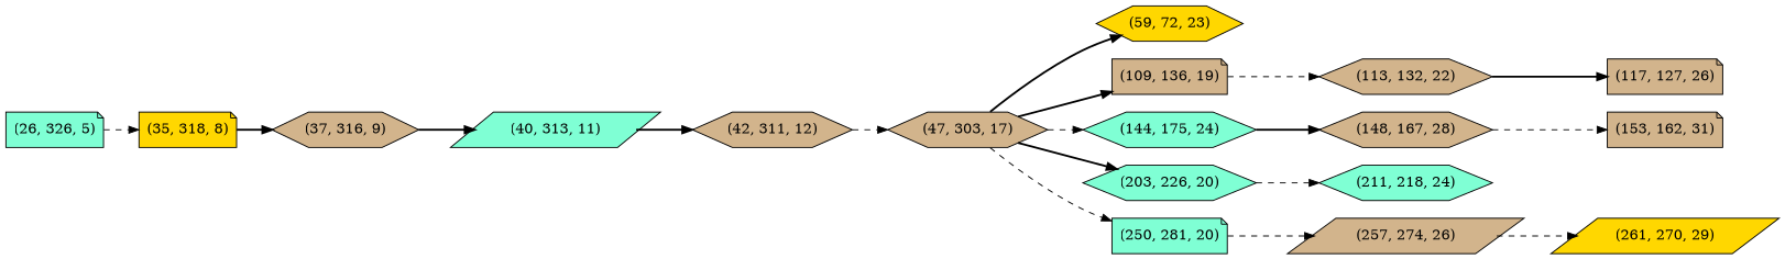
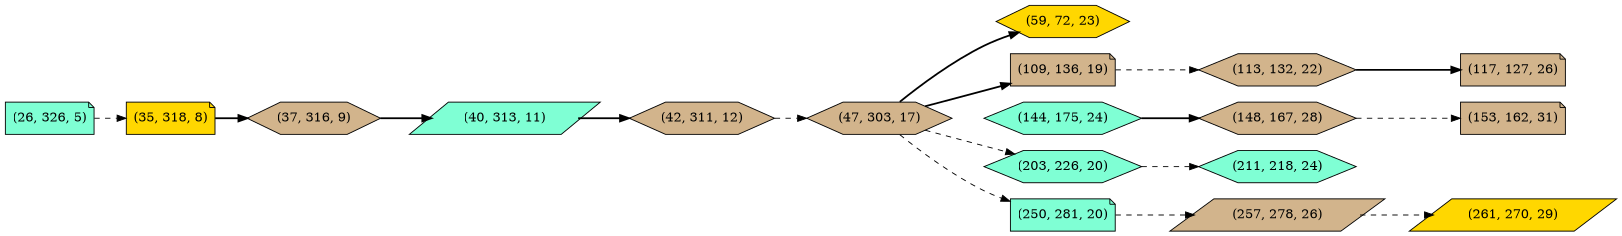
  digraph {
    rankdir=LR
    node [fillcolor=tan shape=hexagon style=filled]
    edge [style=dashed]
    "(26, 326, 5)" [fillcolor=aquamarine shape=note]
    "(35, 318, 8)" [fillcolor=gold shape=note]
    "(37, 316, 9)"
    "(40, 313, 11)" [fillcolor=aquamarine shape=parallelogram]
    "(42, 311, 12)"
    "(47, 303, 17)"
    "(59, 72, 23)" [fillcolor=gold]
    "(109, 136, 19)" [shape=note]
    "(144, 175, 24)" [fillcolor=aquamarine]
    "(203, 226, 20)" [fillcolor=aquamarine]
    "(250, 281, 20)" [fillcolor=aquamarine shape=note]
    "(113, 132, 22)"
    "(148, 167, 28)"
    "(211, 218, 24)" [fillcolor=aquamarine]
-   "(257, 274, 26)" [shape=parallelogram]
+   "(257, 274, 26)" [shape=parallelogram label="(257, 278, 26)"]
    "(117, 127, 26)" [shape=note]
    "(153, 162, 31)" [shape=note]
    "(261, 270, 29)" [fillcolor=gold shape=parallelogram]
    "(26, 326, 5)" -> "(35, 318, 8)"
    "(35, 318, 8)" -> "(37, 316, 9)" [style=bold]
    "(37, 316, 9)" -> "(40, 313, 11)" [style=bold]
    "(40, 313, 11)" -> "(42, 311, 12)" [style=bold]
    "(42, 311, 12)" -> "(47, 303, 17)"
    "(47, 303, 17)" -> "(59, 72, 23)" [style=bold]
    "(47, 303, 17)" -> "(109, 136, 19)" [style=bold]
-   "(47, 303, 17)" -> "(144, 175, 24)"
-   "(47, 303, 17)" -> "(203, 226, 20)" [style=bold]
+   "(47, 303, 17)" -> "(203, 226, 20)"
    "(47, 303, 17)" -> "(250, 281, 20)"
    "(109, 136, 19)" -> "(113, 132, 22)"
    "(144, 175, 24)" -> "(148, 167, 28)" [style=bold]
    "(203, 226, 20)" -> "(211, 218, 24)"
    "(250, 281, 20)" -> "(257, 274, 26)"
    "(113, 132, 22)" -> "(117, 127, 26)" [style=bold]
    "(148, 167, 28)" -> "(153, 162, 31)"
    "(257, 274, 26)" -> "(261, 270, 29)"
  }
